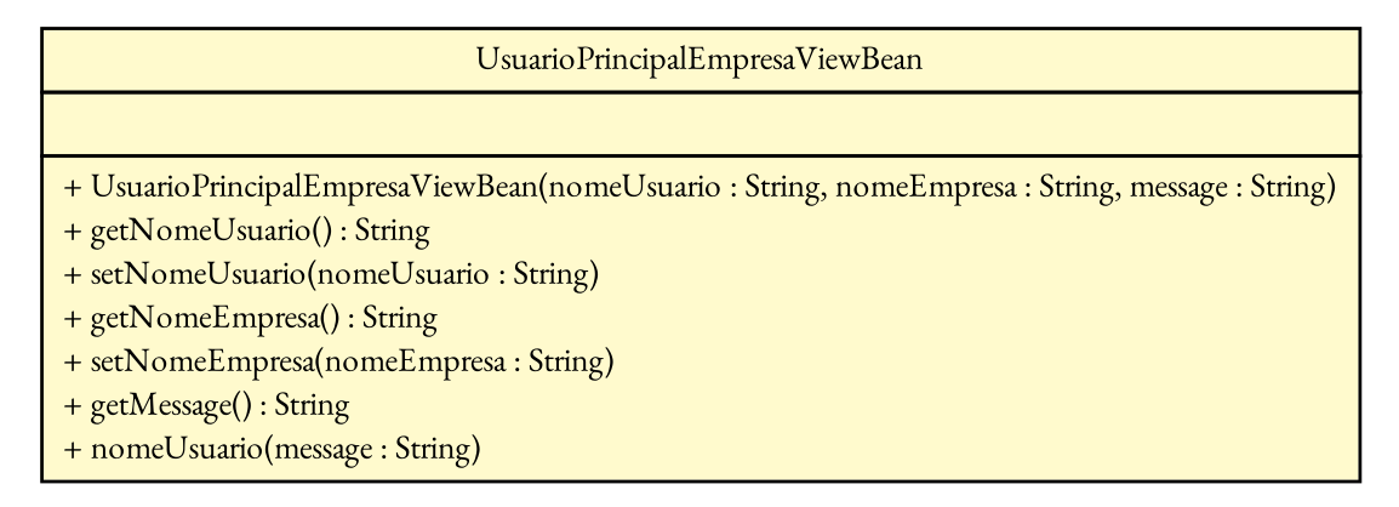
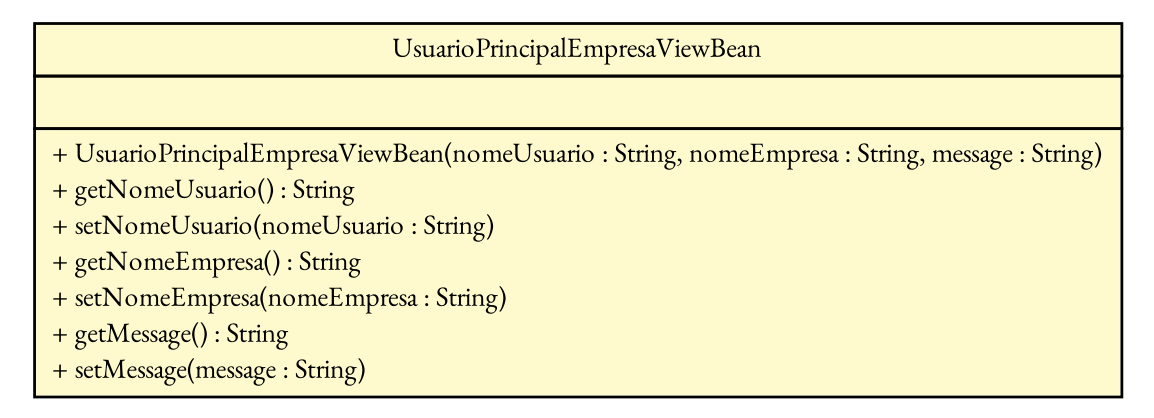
  digraph {
    nodesep=0.25
    ranksep=0.5
    fontname="EB Garamond"
-   n1 [fontcolor=black fontname="EB Garamond" fontsize=10.0 label=<<table title="br.gov.to.sefaz.seg.managedbean.viewbean.UsuarioPrincipalEmpresaViewBean" border="0" cellborder="1" cellspacing="0" cellpadding="2" port="p" bgcolor="lemonChiffon" href="./UsuarioPrincipalEmpresaViewBean.html"> 		<tr><td><table border="0" cellspacing="0" cellpadding="1"> <tr><td align="center" balign="center"> UsuarioPrincipalEmpresaViewBean </td></tr> 		</table></td></tr> 		<tr><td><table border="0" cellspacing="0" cellpadding="1"> <tr><td align="left" balign="left">  </td></tr> 		</table></td></tr> 		<tr><td><table border="0" cellspacing="0" cellpadding="1"> <tr><td align="left" balign="left"> + UsuarioPrincipalEmpresaViewBean(nomeUsuario : String, nomeEmpresa : String, message : String) </td></tr> <tr><td align="left" balign="left"> + getNomeUsuario() : String </td></tr> <tr><td align="left" balign="left"> + setNomeUsuario(nomeUsuario : String) </td></tr> <tr><td align="left" balign="left"> + getNomeEmpresa() : String </td></tr> <tr><td align="left" balign="left"> + setNomeEmpresa(nomeEmpresa : String) </td></tr> <tr><td align="left" balign="left"> + getMessage() : String </td></tr> <tr><td align="left" balign="left"> + nomeUsuario(message : String) </td></tr> 		</table></td></tr> 		</table>> shape=plaintext]
+   n1 [fontcolor=black fontname="EB Garamond" fontsize=10.0 label=<<table title="br.gov.to.sefaz.seg.managedbean.viewbean.UsuarioPrincipalEmpresaViewBean" border="0" cellborder="1" cellspacing="0" cellpadding="2" port="p" bgcolor="lemonChiffon" href="./UsuarioPrincipalEmpresaViewBean.html"> 		<tr><td><table border="0" cellspacing="0" cellpadding="1"> <tr><td align="center" balign="center"> UsuarioPrincipalEmpresaViewBean </td></tr> 		</table></td></tr> 		<tr><td><table border="0" cellspacing="0" cellpadding="1"> <tr><td align="left" balign="left">  </td></tr> 		</table></td></tr> 		<tr><td><table border="0" cellspacing="0" cellpadding="1"> <tr><td align="left" balign="left"> + UsuarioPrincipalEmpresaViewBean(nomeUsuario : String, nomeEmpresa : String, message : String) </td></tr> <tr><td align="left" balign="left"> + getNomeUsuario() : String </td></tr> <tr><td align="left" balign="left"> + setNomeUsuario(nomeUsuario : String) </td></tr> <tr><td align="left" balign="left"> + getNomeEmpresa() : String </td></tr> <tr><td align="left" balign="left"> + setNomeEmpresa(nomeEmpresa : String) </td></tr> <tr><td align="left" balign="left"> + getMessage() : String </td></tr> <tr><td align="left" balign="left"> + setMessage(message : String) </td></tr> 		</table></td></tr> 		</table>> shape=plaintext]
  }
